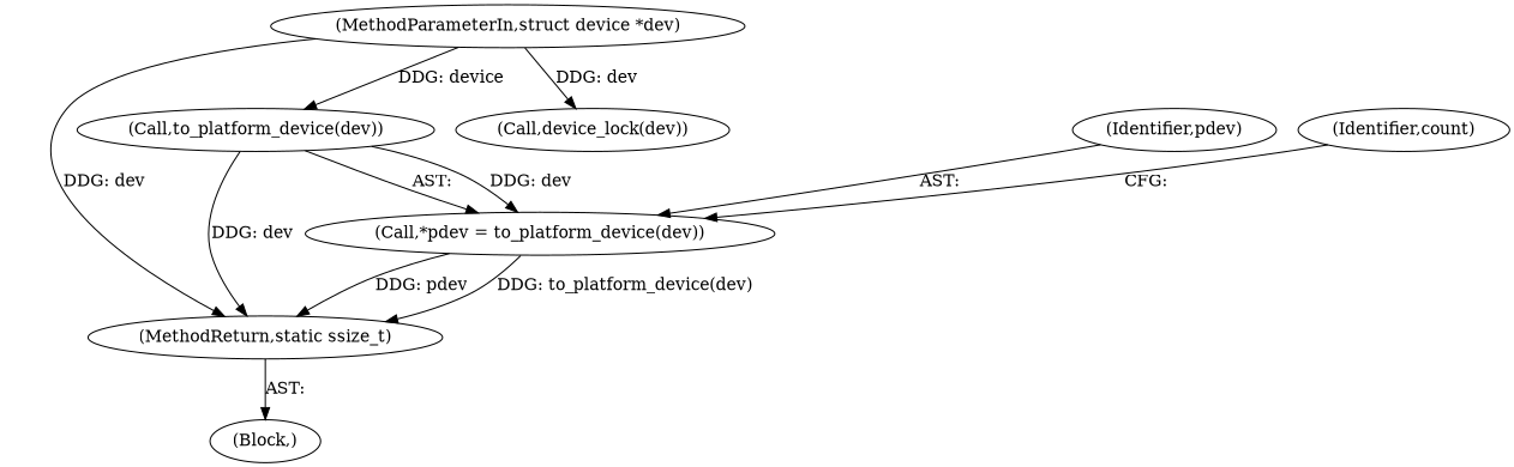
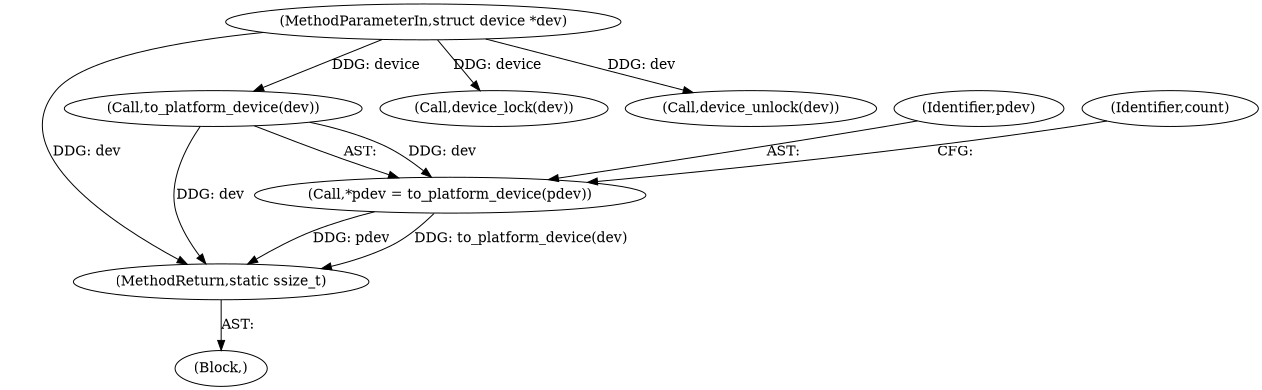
  digraph {
-   n1 [label="(Call,*pdev = to_platform_device(dev))"]
+   n1 [label="(Call,*pdev = to_platform_device(pdev))"]
    n2 [label="(MethodReturn,static ssize_t)"]
    n3 [label="(Call,to_platform_device(dev))"]
    n4 [label="(Block,)"]
    n5 [label="(Call,device_lock(dev))"]
    n6 [label="(MethodParameterIn,struct device *dev)"]
+   n7 [label="(Call,device_unlock(dev))"]
    n8 [label="(Identifier,pdev)"]
    n9 [label="(Identifier,count)"]
    n1 -> n2 [label="DDG: pdev"]
    n1 -> n2 [label="DDG: to_platform_device(dev)"]
    n2 -> n4 [label="AST: "]
    n3 -> n1 [label="AST: "]
    n3 -> n1 [label="DDG: dev"]
    n3 -> n2 [label="DDG: dev"]
    n6 -> n2 [label="DDG: dev"]
    n6 -> n3 [label="DDG: device"]
-   n6 -> n5 [label="DDG: dev"]
+   n6 -> n5 [label="DDG: device"]
+   n6 -> n7 [label="DDG: dev"]
    n8 -> n1 [label="AST: "]
    n9 -> n1 [label="CFG: "]
  }
